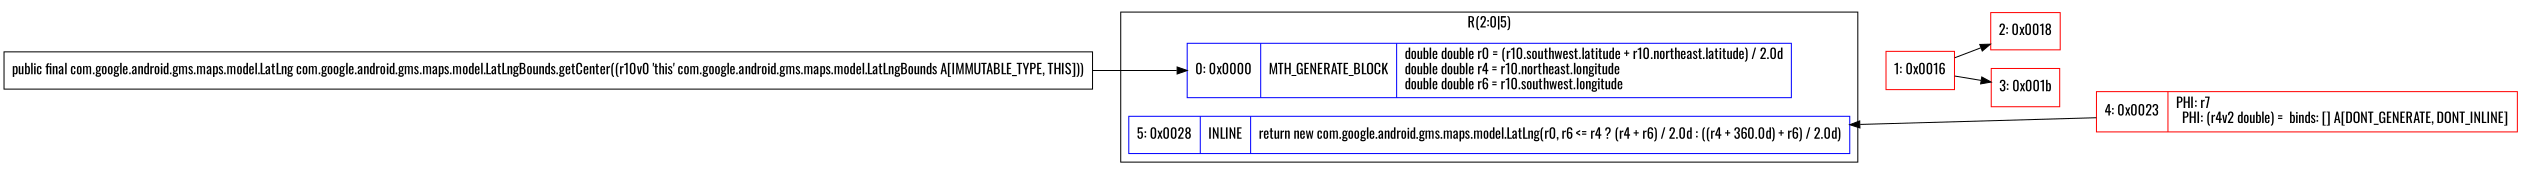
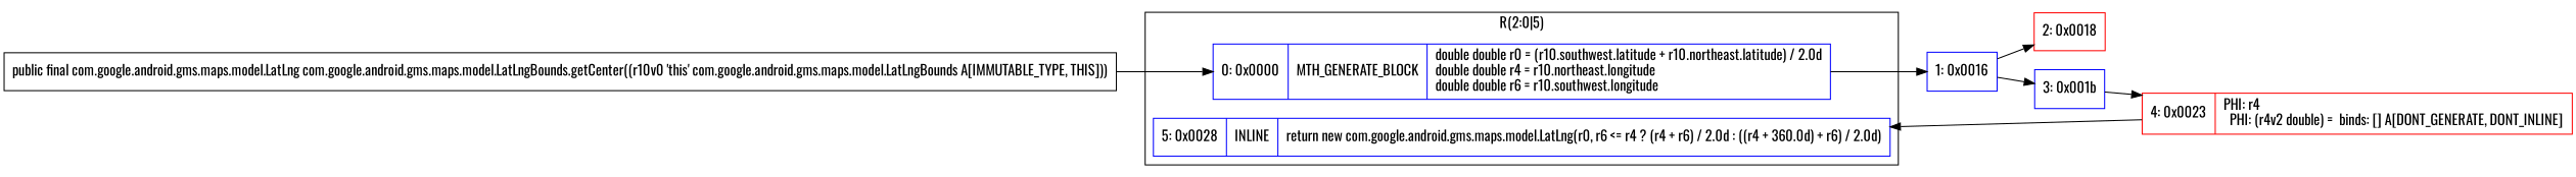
  digraph {
    fontname=Oswald
    rankdir=LR
    node [color=red fontname=Oswald shape=record]
    edge [fontname=Oswald]
    n1 [color=blue label="{0\:\ 0x0000|MTH_GENERATE_BLOCK\l|double double r0 = (r10.southwest.latitude + r10.northeast.latitude) \/ 2.0d\ldouble double r4 = r10.northeast.longitude\ldouble double r6 = r10.southwest.longitude\l}"]
    n2 [color=blue label="{5\:\ 0x0028|INLINE\l|return new com.google.android.gms.maps.model.LatLng(r0, r6 \<= r4 ? (r4 + r6) \/ 2.0d : ((r4 + 360.0d) + r6) \/ 2.0d)\l}"]
-   n3 [label="{1\:\ 0x0016}"]
+   n3 [color=blue label="{1\:\ 0x0016}"]
    n4 [label="{2\:\ 0x0018}"]
-   n5 [label="{3\:\ 0x001b}"]
-   n6 [label="{4\:\ 0x0023|PHI: r7 \l  PHI: (r4v2 double) =  binds: [] A[DONT_GENERATE, DONT_INLINE]\l}"]
+   n5 [color=blue label="{3\:\ 0x001b}"]
+   n6 [label="{4\:\ 0x0023|PHI: r4 \l  PHI: (r4v2 double) =  binds: [] A[DONT_GENERATE, DONT_INLINE]\l}"]
    n7 [label="{public final com.google.android.gms.maps.model.LatLng com.google.android.gms.maps.model.LatLngBounds.getCenter((r10v0 'this' com.google.android.gms.maps.model.LatLngBounds A[IMMUTABLE_TYPE, THIS])) }" color=""]
    subgraph cluster_1 {
      label="R(2:0|5)"
      n1
      n2
    }
+   n1 -> n3
    n3 -> n4
    n3 -> n5
+   n5 -> n6
    n6 -> n2
    n7 -> n1
  }
